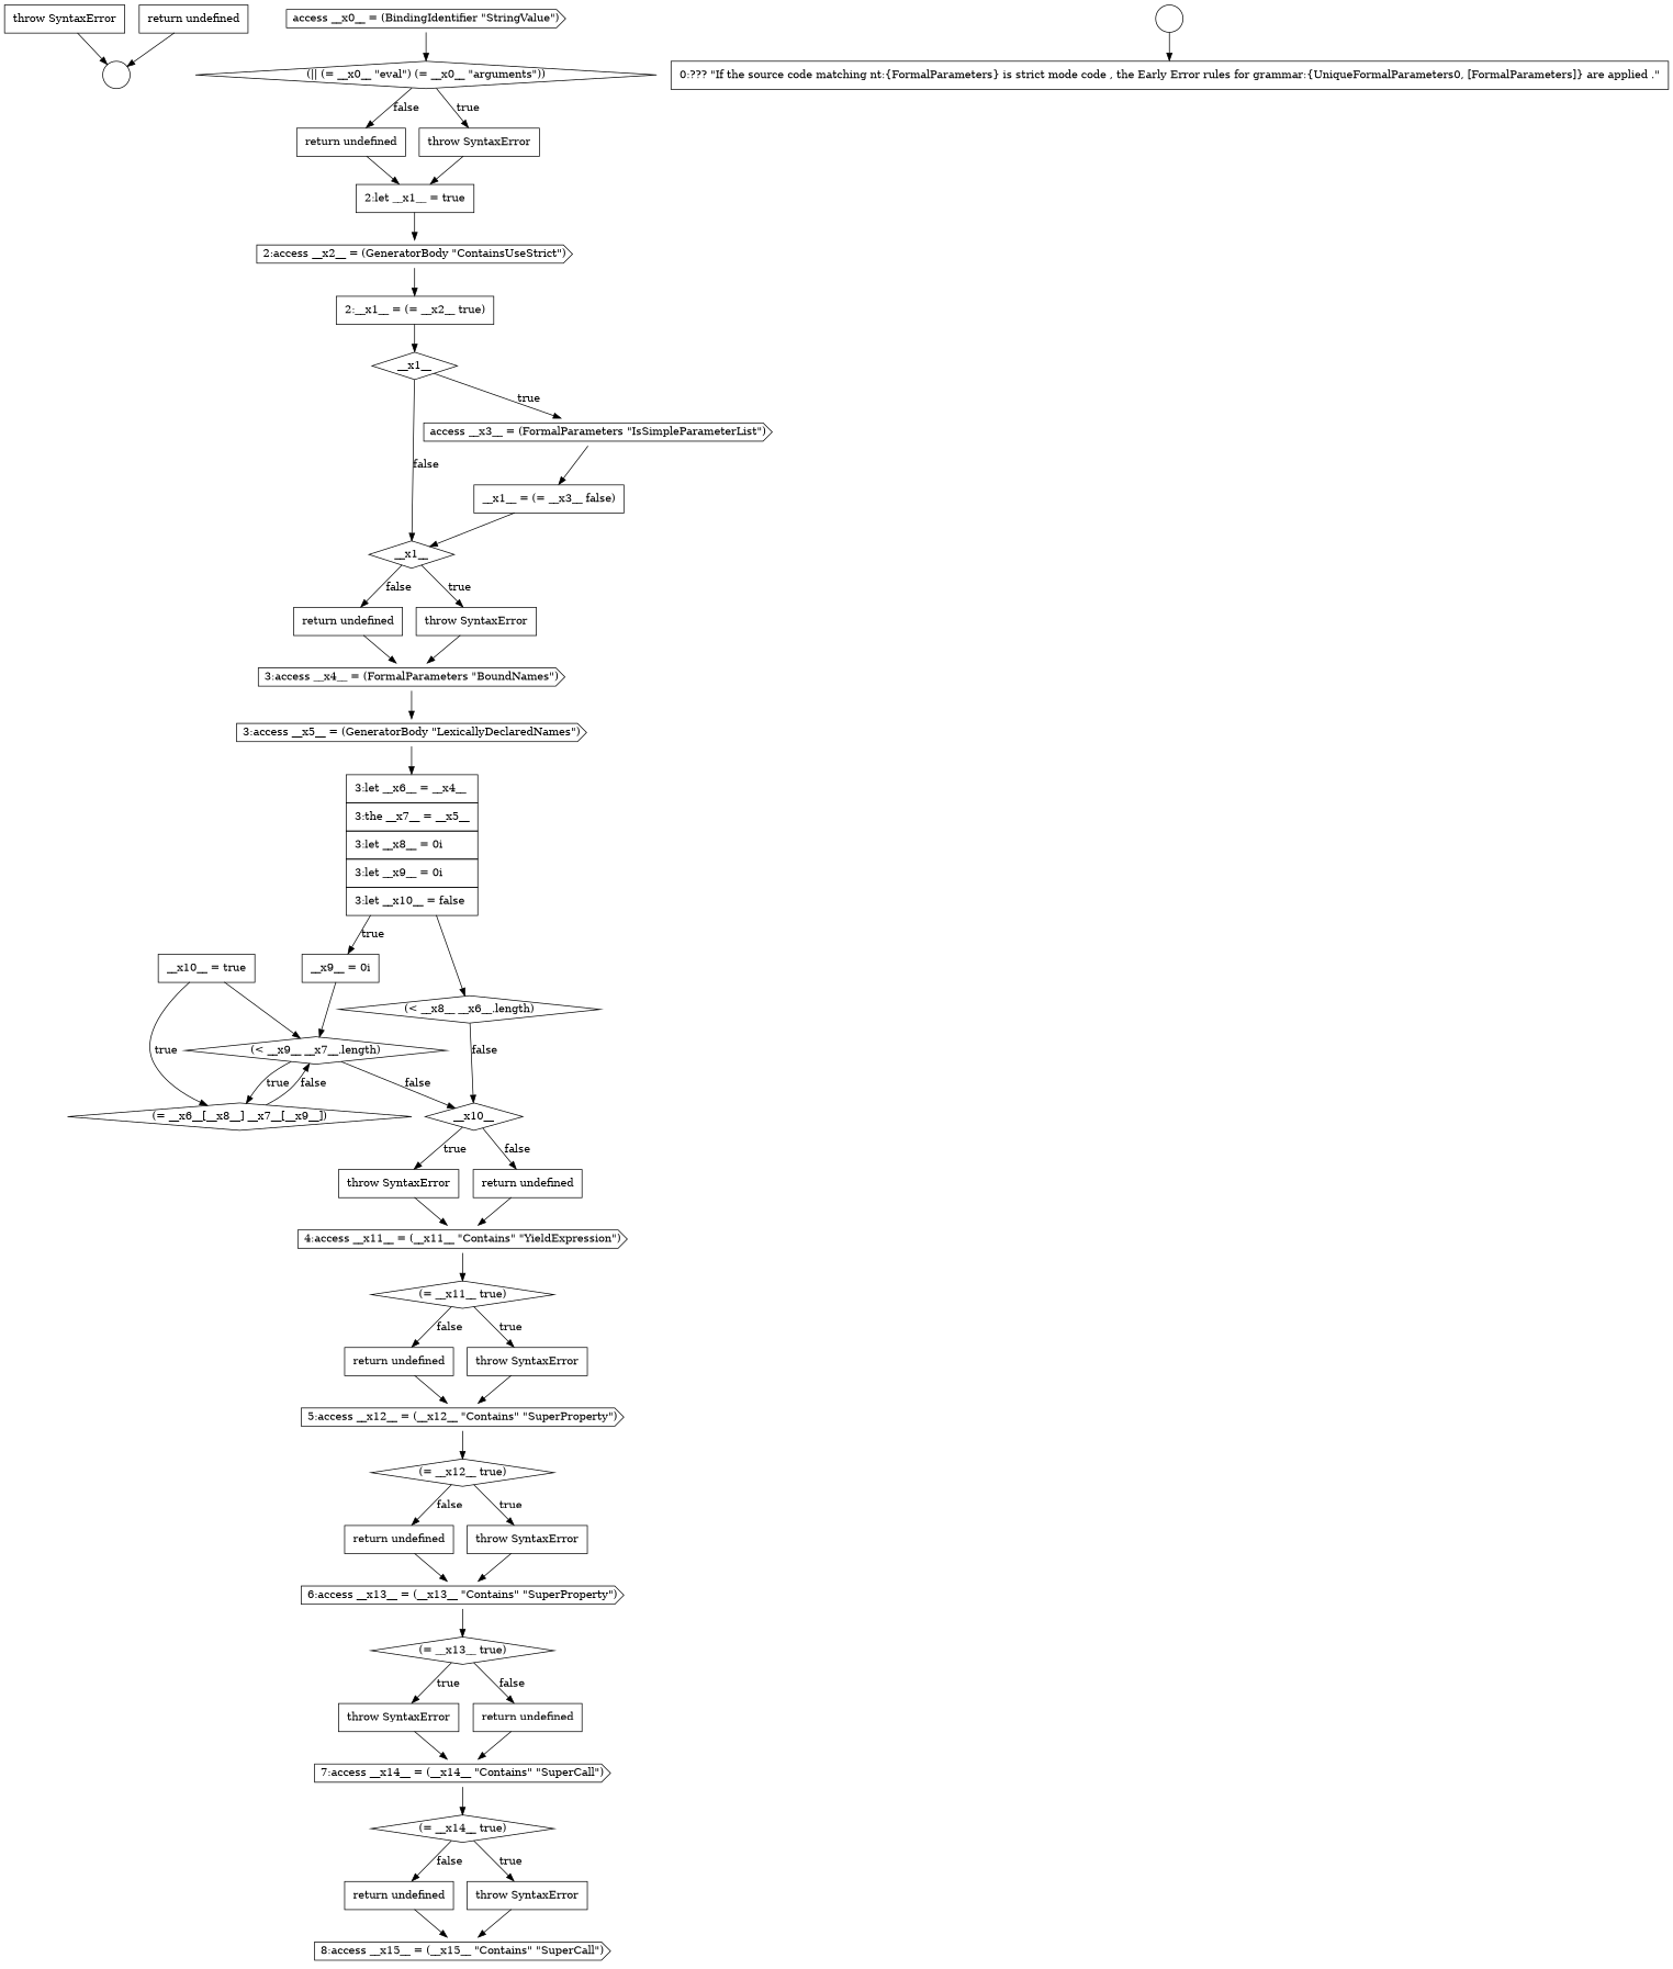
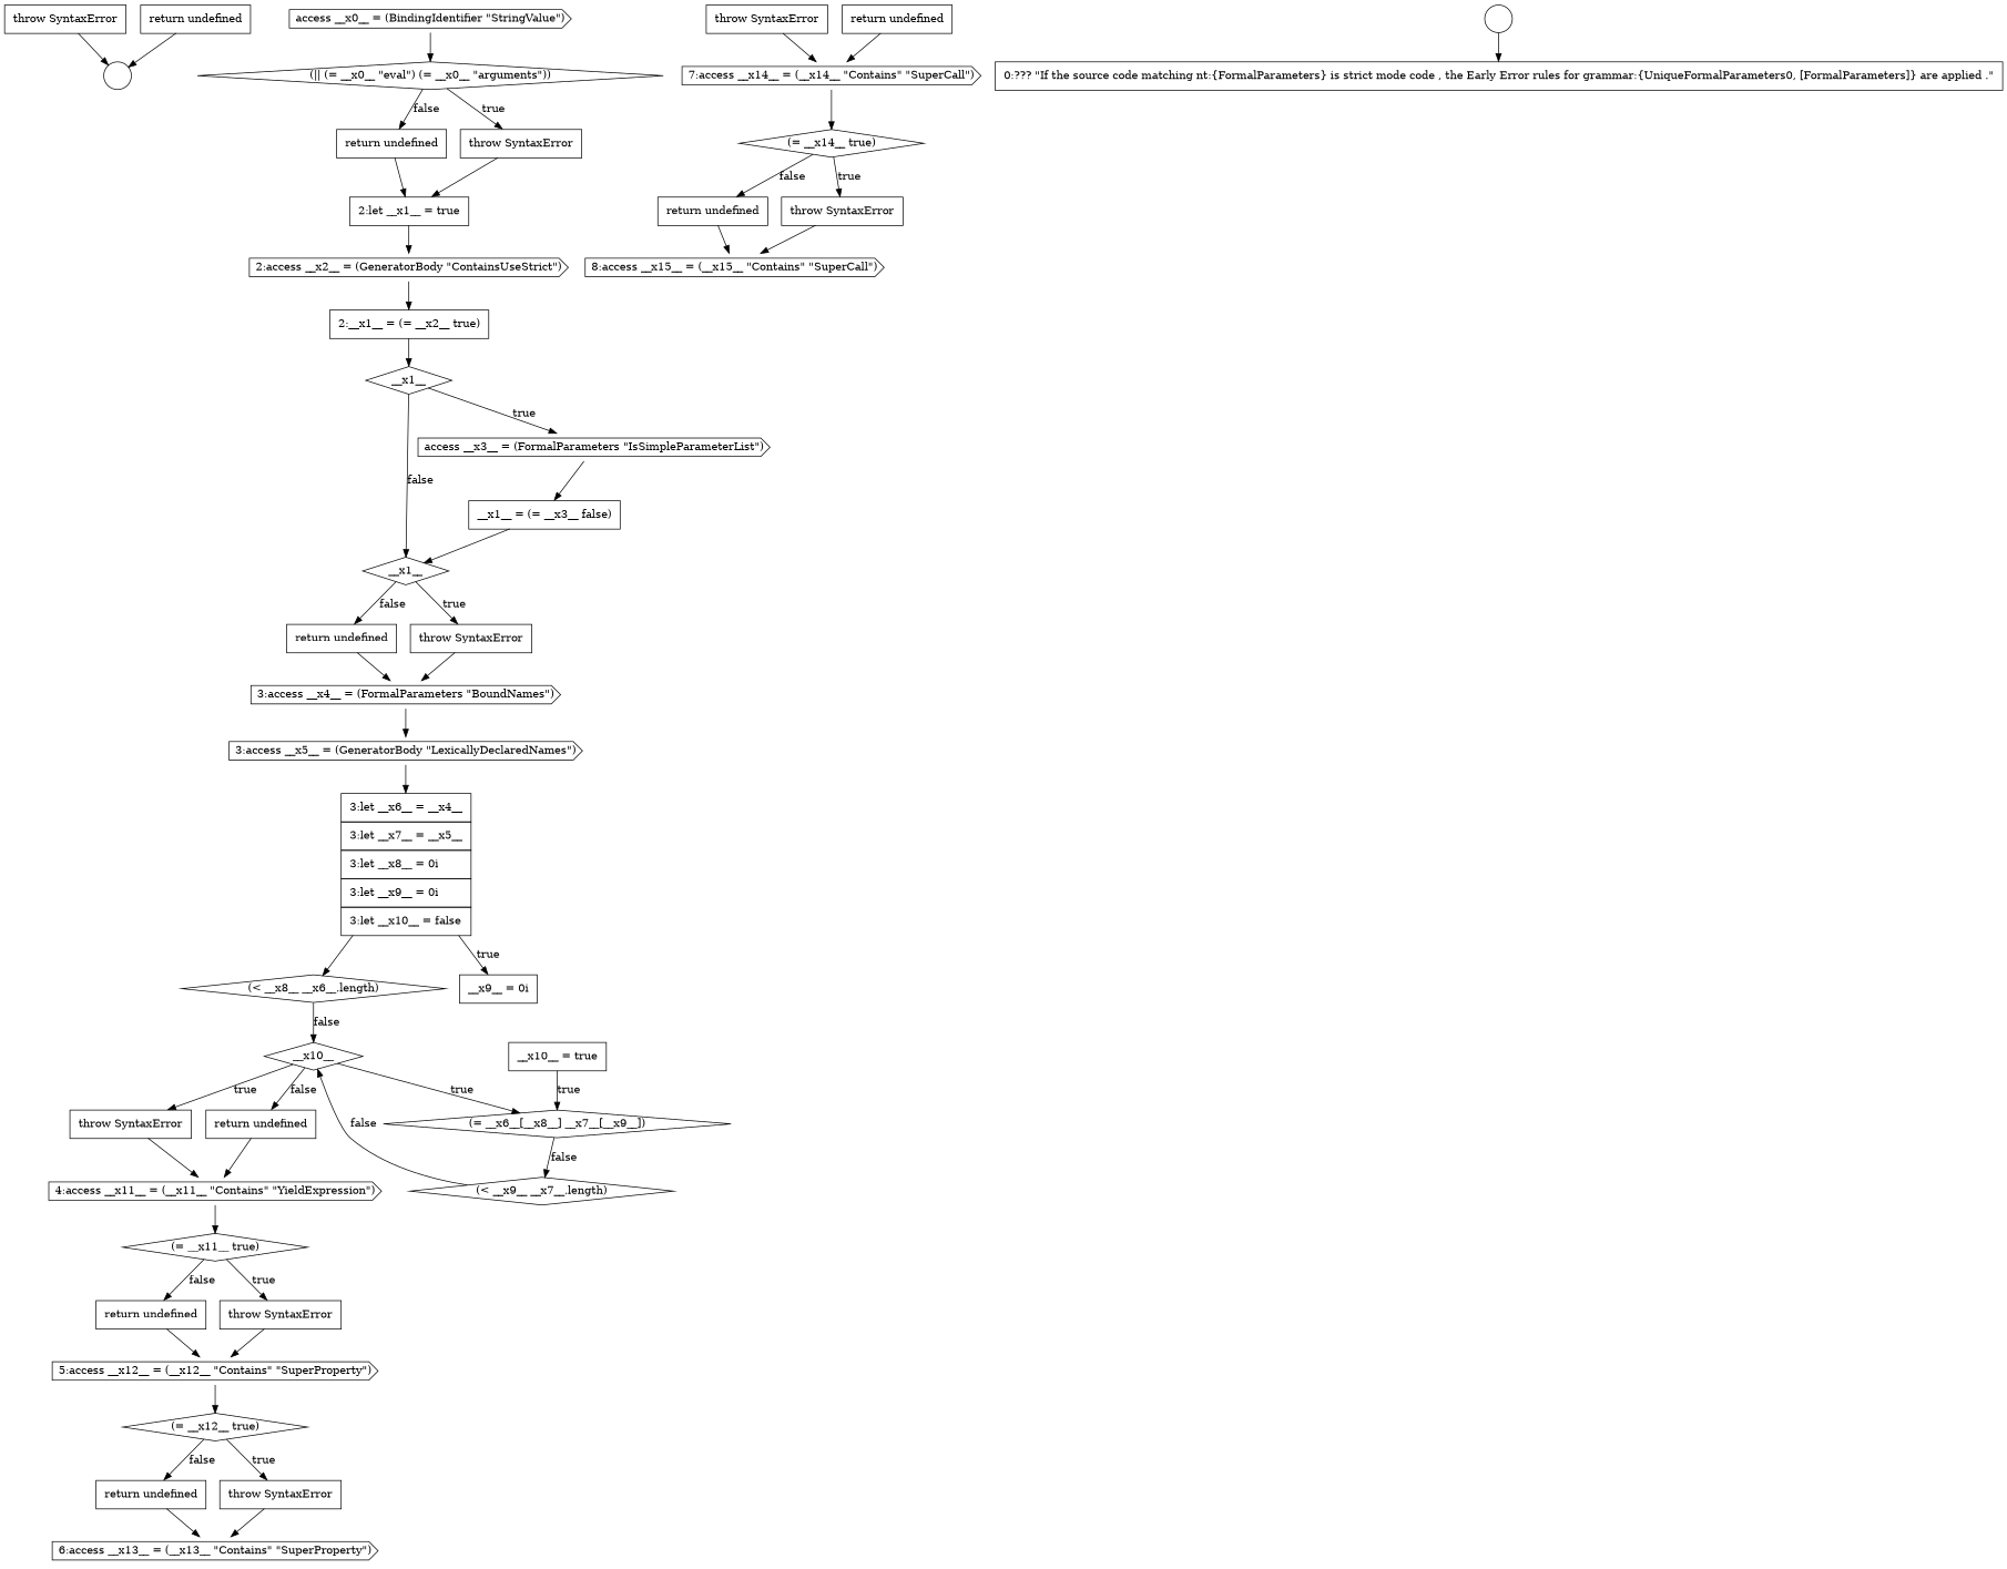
  digraph {
    node [color=black fillcolor=white shape=none style=filled]
    edge [color=black]
    n1 [label=" " shape=circle]
    n2 [label=<<font color="black">3:access __x5__ = (GeneratorBody &quot;LexicallyDeclaredNames&quot;)</font>> shape=cds]
-   n3 [label=<<font color="black">     <table border="0" cellborder="1" cellspacing="0" cellpadding="10">       <tr><td align="left">3:let __x6__ = __x4__</td></tr>       <tr><td align="left">3:the __x7__ = __x5__</td></tr>       <tr><td align="left">3:let __x8__ = 0i</td></tr>       <tr><td align="left">3:let __x9__ = 0i</td></tr>       <tr><td align="left">3:let __x10__ = false</td></tr>     </table>   </font>> margin=0]
+   n3 [label=<<font color="black">     <table border="0" cellborder="1" cellspacing="0" cellpadding="10">       <tr><td align="left">3:let __x6__ = __x4__</td></tr>       <tr><td align="left">3:let __x7__ = __x5__</td></tr>       <tr><td align="left">3:let __x8__ = 0i</td></tr>       <tr><td align="left">3:let __x9__ = 0i</td></tr>       <tr><td align="left">3:let __x10__ = false</td></tr>     </table>   </font>> margin=0]
    n4 [label=<<font color="black">(&lt; __x8__ __x6__.length)</font>> shape=diamond]
    n5 [label=<<font color="black">     <table border="0" cellborder="1" cellspacing="0" cellpadding="10">       <tr><td align="left">__x9__ = 0i</td></tr>     </table>   </font>> margin=0]
    n6 [label=<<font color="black">(= __x12__ true)</font>> shape=diamond]
    n7 [label=<<font color="black">     <table border="0" cellborder="1" cellspacing="0" cellpadding="10">       <tr><td align="left">return undefined</td></tr>     </table>   </font>> margin=0]
    n8 [label=<<font color="black">     <table border="0" cellborder="1" cellspacing="0" cellpadding="10">       <tr><td align="left">throw SyntaxError</td></tr>     </table>   </font>> margin=0]
    n9 [label=<<font color="black">6:access __x13__ = (__x13__ &quot;Contains&quot; &quot;SuperProperty&quot;)</font>> shape=cds]
-   n10 [label=<<font color="black">(= __x13__ true)</font>> shape=diamond]
    n11 [label=<<font color="black">     <table border="0" cellborder="1" cellspacing="0" cellpadding="10">       <tr><td align="left">throw SyntaxError</td></tr>     </table>   </font>> margin=0]
    n12 [label=<<font color="black">     <table border="0" cellborder="1" cellspacing="0" cellpadding="10">       <tr><td align="left">return undefined</td></tr>     </table>   </font>> margin=0]
    n13 [label=<<font color="black">access __x0__ = (BindingIdentifier &quot;StringValue&quot;)</font>> shape=cds]
    n14 [label=<<font color="black">(|| (= __x0__ &quot;eval&quot;) (= __x0__ &quot;arguments&quot;))</font>> shape=diamond]
    n15 [label=<<font color="black">     <table border="0" cellborder="1" cellspacing="0" cellpadding="10">       <tr><td align="left">return undefined</td></tr>     </table>   </font>> margin=0]
    n16 [label=<<font color="black">     <table border="0" cellborder="1" cellspacing="0" cellpadding="10">       <tr><td align="left">throw SyntaxError</td></tr>     </table>   </font>> margin=0]
    n17 [label=<<font color="black">2:access __x2__ = (GeneratorBody &quot;ContainsUseStrict&quot;)</font>> shape=cds]
    n18 [label=<<font color="black">     <table border="0" cellborder="1" cellspacing="0" cellpadding="10">       <tr><td align="left">2:__x1__ = (= __x2__ true)</td></tr>     </table>   </font>> margin=0]
    n19 [label=<<font color="black">__x1__</font>> shape=diamond]
    n20 [label=<<font color="black">5:access __x12__ = (__x12__ &quot;Contains&quot; &quot;SuperProperty&quot;)</font>> shape=cds]
    n21 [label=<<font color="black">     <table border="0" cellborder="1" cellspacing="0" cellpadding="10">       <tr><td align="left">return undefined</td></tr>     </table>   </font>> margin=0]
    n22 [label=<<font color="black">4:access __x11__ = (__x11__ &quot;Contains&quot; &quot;YieldExpression&quot;)</font>> shape=cds]
    n23 [label=<<font color="black">(= __x11__ true)</font>> shape=diamond]
    n24 [label=<<font color="black">     <table border="0" cellborder="1" cellspacing="0" cellpadding="10">       <tr><td align="left">throw SyntaxError</td></tr>     </table>   </font>> margin=0]
    n25 [label=<<font color="black">7:access __x14__ = (__x14__ &quot;Contains&quot; &quot;SuperCall&quot;)</font>> shape=cds]
    n26 [label=<<font color="black">(= __x14__ true)</font>> shape=diamond]
    n27 [label=<<font color="black">     <table border="0" cellborder="1" cellspacing="0" cellpadding="10">       <tr><td align="left">throw SyntaxError</td></tr>     </table>   </font>> margin=0]
    n28 [label=<<font color="black">     <table border="0" cellborder="1" cellspacing="0" cellpadding="10">       <tr><td align="left">return undefined</td></tr>     </table>   </font>> margin=0]
    n29 [label=<<font color="black">     <table border="0" cellborder="1" cellspacing="0" cellpadding="10">       <tr><td align="left">0:??? &quot;If the source code matching nt:{FormalParameters} is strict mode code , the Early Error rules for grammar:{UniqueFormalParameters0, [FormalParameters]} are applied .&quot;</td></tr>     </table>   </font>> margin=0]
    n30 [label=<<font color="black">     <table border="0" cellborder="1" cellspacing="0" cellpadding="10">       <tr><td align="left">2:let __x1__ = true</td></tr>     </table>   </font>> margin=0]
    n31 [label=<<font color="black">__x10__</font>> shape=diamond]
    n32 [label=<<font color="black">(&lt; __x9__ __x7__.length)</font>> shape=diamond]
    n33 [label=<<font color="black">     <table border="0" cellborder="1" cellspacing="0" cellpadding="10">       <tr><td align="left">throw SyntaxError</td></tr>     </table>   </font>> margin=0]
    n34 [label=<<font color="black">     <table border="0" cellborder="1" cellspacing="0" cellpadding="10">       <tr><td align="left">return undefined</td></tr>     </table>   </font>> margin=0]
    n35 [label=<<font color="black">__x1__</font>> shape=diamond]
    n36 [label=<<font color="black">     <table border="0" cellborder="1" cellspacing="0" cellpadding="10">       <tr><td align="left">return undefined</td></tr>     </table>   </font>> margin=0]
    n37 [label=<<font color="black">     <table border="0" cellborder="1" cellspacing="0" cellpadding="10">       <tr><td align="left">throw SyntaxError</td></tr>     </table>   </font>> margin=0]
    n38 [label=<<font color="black">3:access __x4__ = (FormalParameters &quot;BoundNames&quot;)</font>> shape=cds]
    n39 [label=<<font color="black">     <table border="0" cellborder="1" cellspacing="0" cellpadding="10">       <tr><td align="left">return undefined</td></tr>     </table>   </font>> margin=0]
    n40 [label=<<font color="black">8:access __x15__ = (__x15__ &quot;Contains&quot; &quot;SuperCall&quot;)</font>> shape=cds]
    n41 [label=<<font color="black">access __x3__ = (FormalParameters &quot;IsSimpleParameterList&quot;)</font>> shape=cds]
    n42 [label=<<font color="black">     <table border="0" cellborder="1" cellspacing="0" cellpadding="10">       <tr><td align="left">__x1__ = (= __x3__ false)</td></tr>     </table>   </font>> margin=0]
    n43 [label=<<font color="black">(= __x6__[__x8__] __x7__[__x9__])</font>> shape=diamond]
    n44 [label=<<font color="black">     <table border="0" cellborder="1" cellspacing="0" cellpadding="10">       <tr><td align="left">__x10__ = true</td></tr>     </table>   </font>> margin=0]
    n45 [label=" " shape=circle]
    n46 [label=<<font color="black">     <table border="0" cellborder="1" cellspacing="0" cellpadding="10">       <tr><td align="left">throw SyntaxError</td></tr>     </table>   </font>> margin=0]
    n2 -> n3
    n3 -> n4
    n3 -> n5 [label=<<font color="black">true</font>>]
    n4 -> n31 [label=<<font color="black">false</font>>]
-   n5 -> n32
    n6 -> n7 [label=<<font color="black">false</font>>]
    n6 -> n8 [label=<<font color="black">true</font>>]
    n7 -> n9
    n8 -> n9
-   n9 -> n10
-   n10 -> n11 [label=<<font color="black">true</font>>]
-   n10 -> n12 [label=<<font color="black">false</font>>]
    n11 -> n25
    n12 -> n25
    n13 -> n14
    n14 -> n15 [label=<<font color="black">false</font>>]
    n14 -> n16 [label=<<font color="black">true</font>>]
    n15 -> n30
    n16 -> n30
    n17 -> n18
    n18 -> n19
    n19 -> n35 [label=<<font color="black">false</font>>]
    n19 -> n41 [label=<<font color="black">true</font>>]
    n20 -> n6
    n21 -> n20
    n22 -> n23
    n23 -> n21 [label=<<font color="black">false</font>>]
    n23 -> n24 [label=<<font color="black">true</font>>]
    n24 -> n20
    n25 -> n26
    n26 -> n39 [label=<<font color="black">false</font>>]
    n26 -> n46 [label=<<font color="black">true</font>>]
    n27 -> n1
    n28 -> n1
    n30 -> n17
    n31 -> n33 [label=<<font color="black">true</font>>]
    n31 -> n34 [label=<<font color="black">false</font>>]
    n32 -> n31 [label=<<font color="black">false</font>>]
-   n32 -> n43 [label=<<font color="black">true</font>>]
+   n31 -> n43 [label=<<font color="black">true</font>>]
    n33 -> n22
    n34 -> n22
    n35 -> n36 [label=<<font color="black">false</font>>]
    n35 -> n37 [label=<<font color="black">true</font>>]
    n36 -> n38
    n37 -> n38
    n38 -> n2
    n39 -> n40
    n41 -> n42
    n42 -> n35
    n43 -> n32 [label=<<font color="black">false</font>>]
-   n44 -> n32
    n44 -> n43 [label=<<font color="black">true</font>>]
    n45 -> n29
    n46 -> n40
  }
